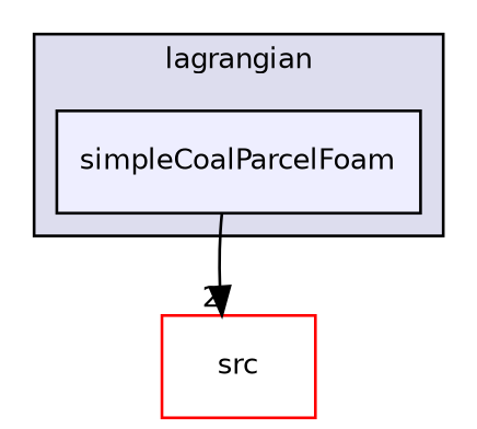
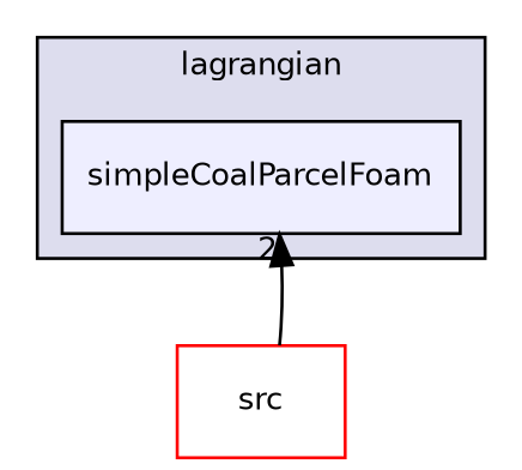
  digraph {
    compound=true
    node [fontname=Helvetica fontsize=10 shape=box]
    n1 [fillcolor="#eeeeff" label=simpleCoalParcelFoam pencolor=black style=filled]
    n2 [color=red label=src]
    subgraph cluster_1 {
      bgcolor="#ddddee"
      fontname=Helvetica
      fontsize=10
      label=lagrangian
      pencolor=black
      n1
    }
-   n1 -> n2 [headlabel=2 labeldistance=1.5 labelfontname=Helvetica labelfontsize=10]
+   n2 -> n1 [headlabel=2 labeldistance=1.5 labelfontname=Helvetica labelfontsize=10]
  }
